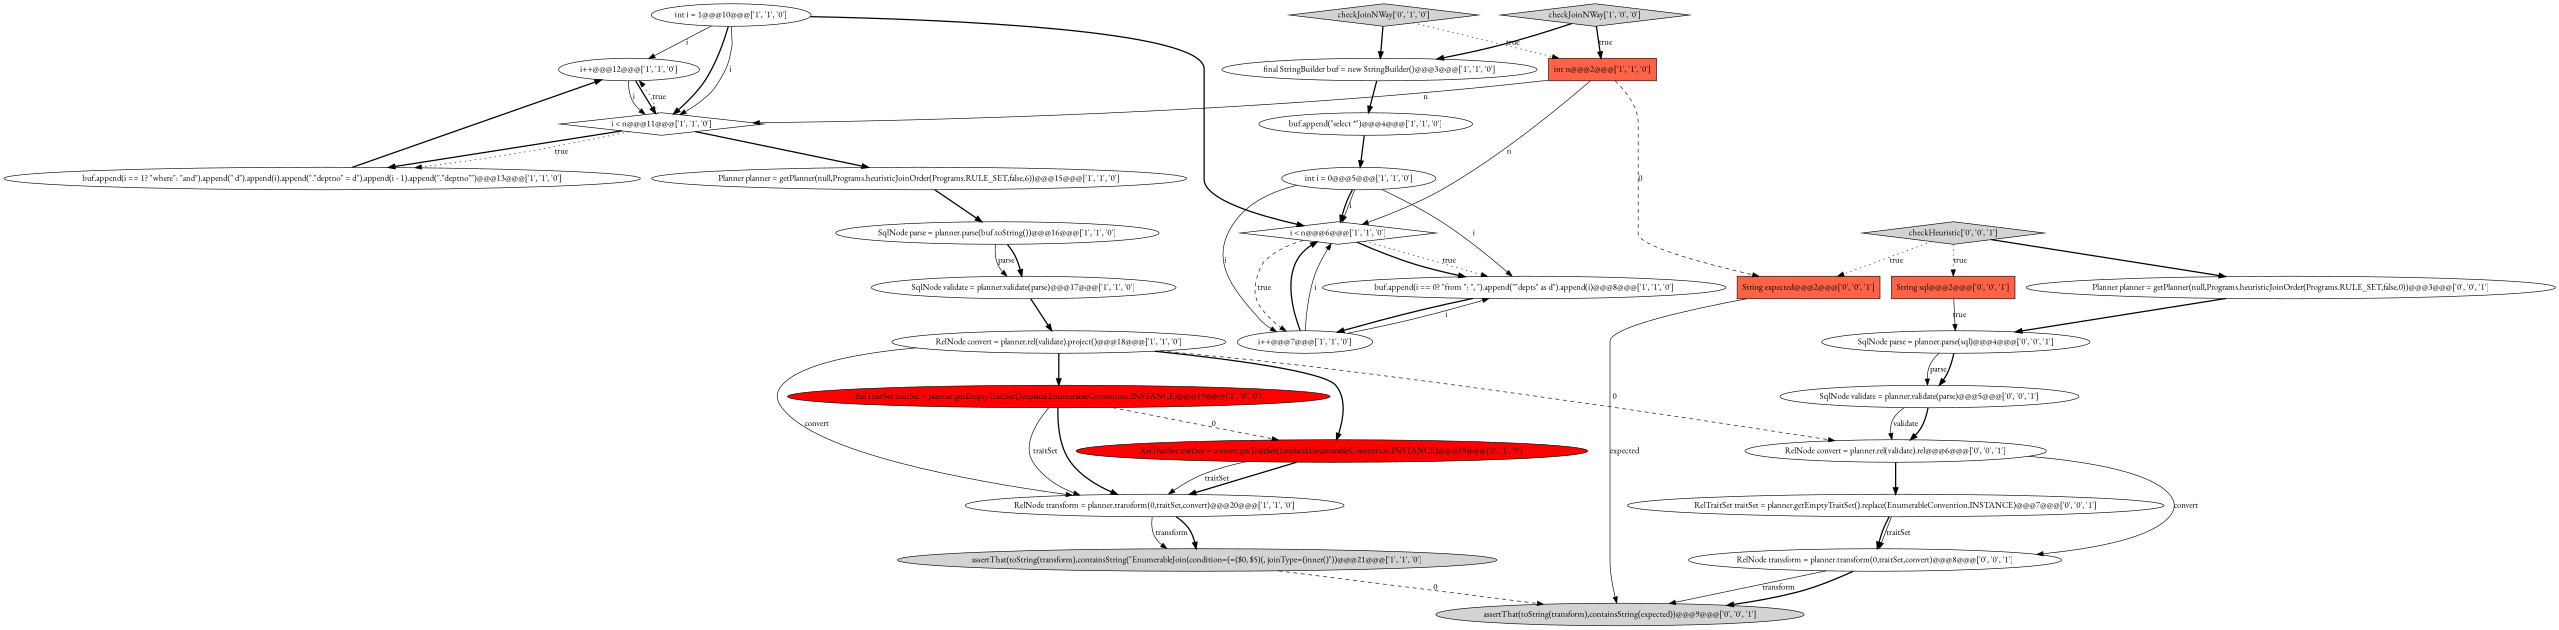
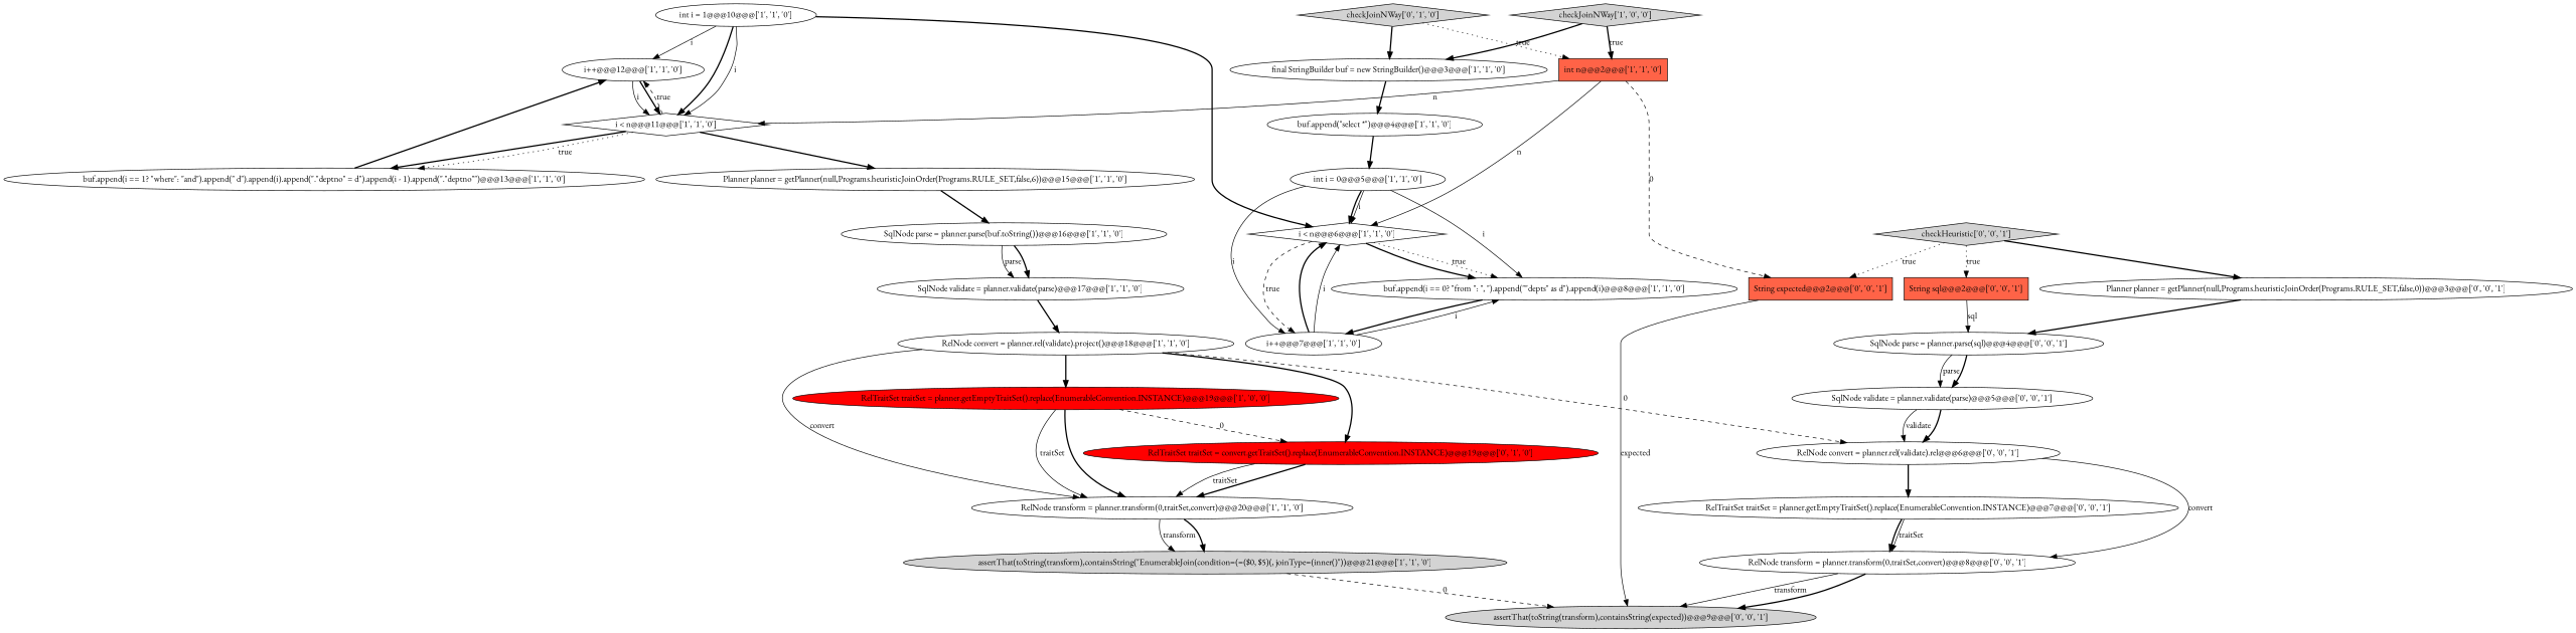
  digraph {
    fontname="EB Garamond"
    node [fillcolor=white fontname="EB Garamond" shape=ellipse style=filled]
    edge [fontname="EB Garamond" style=bold]
    n1 [label="int i = 1@@@10@@@['1', '1', '0']"]
    n2 [label="i++@@@12@@@['1', '1', '0']"]
    n3 [label="i < n@@@11@@@['1', '1', '0']" shape=diamond]
    n4 [label="i < n@@@6@@@['1', '1', '0']" shape=diamond]
    n5 [label="Planner planner = getPlanner(null,Programs.heuristicJoinOrder(Programs.RULE_SET,false,6))@@@15@@@['1', '1', '0']"]
    n6 [label="buf.append(i == 1? \"where\": \"and\").append(\" d\").append(i).append(\".\"deptno\" = d\").append(i - 1).append(\".\"deptno\"\")@@@13@@@['1', '1', '0']"]
    n7 [fillcolor=lightgray label="checkJoinNWay['1', '0', '0']" shape=diamond]
    n8 [label="final StringBuilder buf = new StringBuilder()@@@3@@@['1', '1', '0']"]
    n9 [fillcolor=tomato label="int n@@@2@@@['1', '1', '0']" shape=box]
    n10 [label="buf.append(\"select *\")@@@4@@@['1', '1', '0']"]
    n11 [fillcolor=tomato label="String expected@@@2@@@['0', '0', '1']" shape=box]
    n12 [label="RelNode transform = planner.transform(0,traitSet,convert)@@@20@@@['1', '1', '0']"]
    n13 [fillcolor=lightgray label="assertThat(toString(transform),containsString(\"EnumerableJoin(condition=(=($0, $5)(, joinType=(inner()\"))@@@21@@@['1', '1', '0']"]
    n14 [fillcolor=lightgray label="assertThat(toString(transform),containsString(expected))@@@9@@@['0', '0', '1']"]
    n15 [label="int i = 0@@@5@@@['1', '1', '0']"]
    n16 [label="buf.append(i == 0? \"from \": \", \").append(\"\"depts\" as d\").append(i)@@@8@@@['1', '1', '0']"]
    n17 [label="i++@@@7@@@['1', '1', '0']"]
    n18 [label="RelNode convert = planner.rel(validate).project()@@@18@@@['1', '1', '0']"]
    n19 [fillcolor=red label="RelTraitSet traitSet = convert.getTraitSet().replace(EnumerableConvention.INSTANCE)@@@19@@@['0', '1', '0']"]
    n20 [label="RelNode convert = planner.rel(validate).rel@@@6@@@['0', '0', '1']"]
    n21 [fillcolor=red label="RelTraitSet traitSet = planner.getEmptyTraitSet().replace(EnumerableConvention.INSTANCE)@@@19@@@['1', '0', '0']"]
    n22 [label="RelTraitSet traitSet = planner.getEmptyTraitSet().replace(EnumerableConvention.INSTANCE)@@@7@@@['0', '0', '1']"]
    n23 [label="RelNode transform = planner.transform(0,traitSet,convert)@@@8@@@['0', '0', '1']"]
    n24 [label="SqlNode parse = planner.parse(buf.toString())@@@16@@@['1', '1', '0']"]
    n25 [label="SqlNode validate = planner.validate(parse)@@@17@@@['1', '1', '0']"]
    n26 [fillcolor=lightgray label="checkJoinNWay['0', '1', '0']" shape=diamond]
    n27 [fillcolor=tomato label="String sql@@@2@@@['0', '0', '1']" shape=box]
    n28 [label="SqlNode parse = planner.parse(sql)@@@4@@@['0', '0', '1']"]
    n29 [label="SqlNode validate = planner.validate(parse)@@@5@@@['0', '0', '1']"]
    n30 [fillcolor=lightgray label="checkHeuristic['0', '0', '1']" shape=diamond]
    n31 [label="Planner planner = getPlanner(null,Programs.heuristicJoinOrder(Programs.RULE_SET,false,0))@@@3@@@['0', '0', '1']"]
    n1 -> n2 [label=i style=solid]
    n1 -> n3
    n1 -> n3 [label=i style=solid]
    n1 -> n4
    n2 -> n3 [label=i style=solid]
    n2 -> n3
-   n3 -> n2 [label=true style=dotted]
+   n3 -> n2 [label=true style=dashed]
    n3 -> n5
    n3 -> n6
    n3 -> n6 [label=true style=dotted]
    n4 -> n16 [label=true style=dotted]
    n4 -> n16
    n4 -> n17 [label=true style=dashed]
    n5 -> n24
    n6 -> n2
    n7 -> n8
    n7 -> n9 [label=true]
    n8 -> n10
    n9 -> n3 [label=n style=solid]
    n9 -> n4 [label=n style=solid]
    n9 -> n11 [label=0 style=dashed]
    n10 -> n15
    n11 -> n14 [label=expected style=solid]
    n12 -> n13 [label=transform style=solid]
    n12 -> n13
    n13 -> n14 [label=0 style=dashed]
    n15 -> n4
    n15 -> n4 [label=i style=solid]
    n15 -> n16 [label=i style=solid]
    n15 -> n17 [label=i style=solid]
    n16 -> n17
    n17 -> n4
    n17 -> n4 [label=i style=solid]
    n17 -> n16 [label=i style=solid]
    n18 -> n12 [label=convert style=solid]
    n18 -> n19
    n18 -> n20 [label=0 style=dashed]
    n18 -> n21
    n19 -> n12
    n19 -> n12 [label=traitSet style=solid]
    n20 -> n22
    n20 -> n23 [label=convert style=solid]
    n21 -> n12
    n21 -> n12 [label=traitSet style=solid]
    n21 -> n19 [label=0 style=dashed]
    n22 -> n23
    n22 -> n23 [label=traitSet style=solid]
    n23 -> n14 [label=transform style=solid]
    n23 -> n14
    n24 -> n25 [label=parse style=solid]
    n24 -> n25
    n25 -> n18
    n26 -> n8
    n26 -> n9 [label=true style=dotted]
-   n27 -> n28 [label=true style=solid]
+   n27 -> n28 [label=sql style=solid]
    n28 -> n29 [label=parse style=solid]
    n28 -> n29
    n29 -> n20
    n29 -> n20 [label=validate style=solid]
    n30 -> n11 [label=true style=dotted]
    n30 -> n27 [label=true style=dotted]
    n30 -> n31
    n31 -> n28
  }
